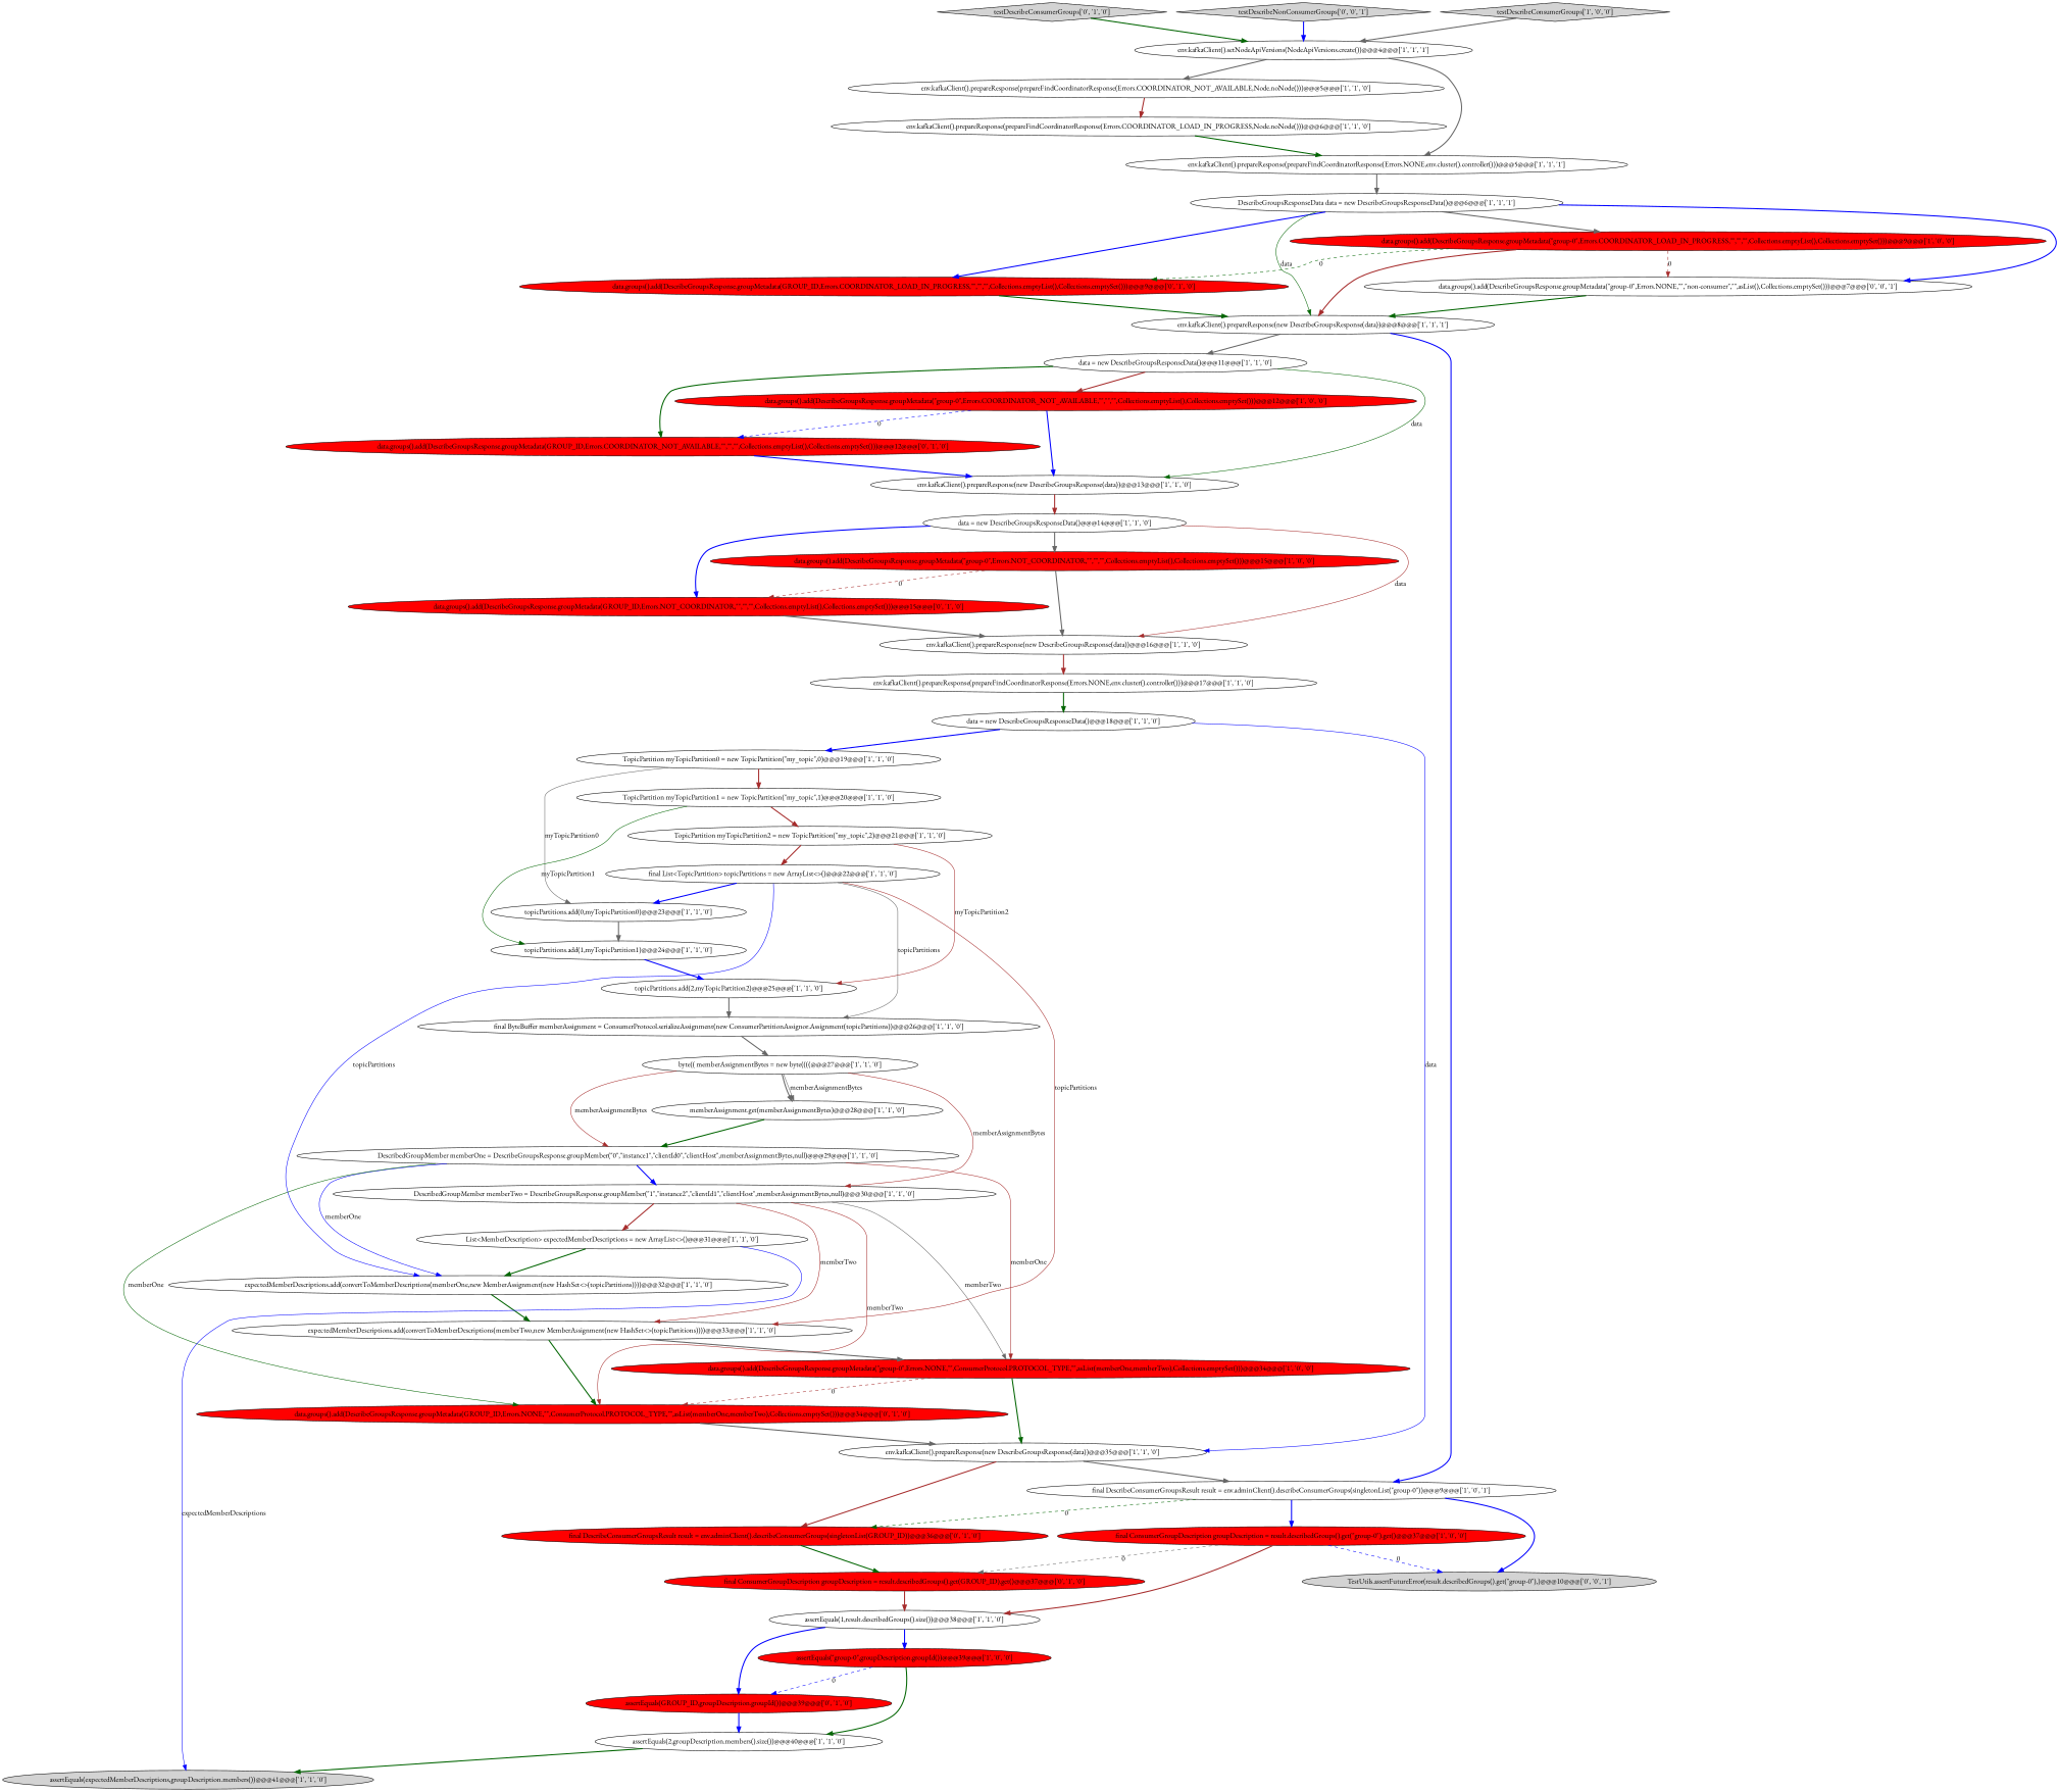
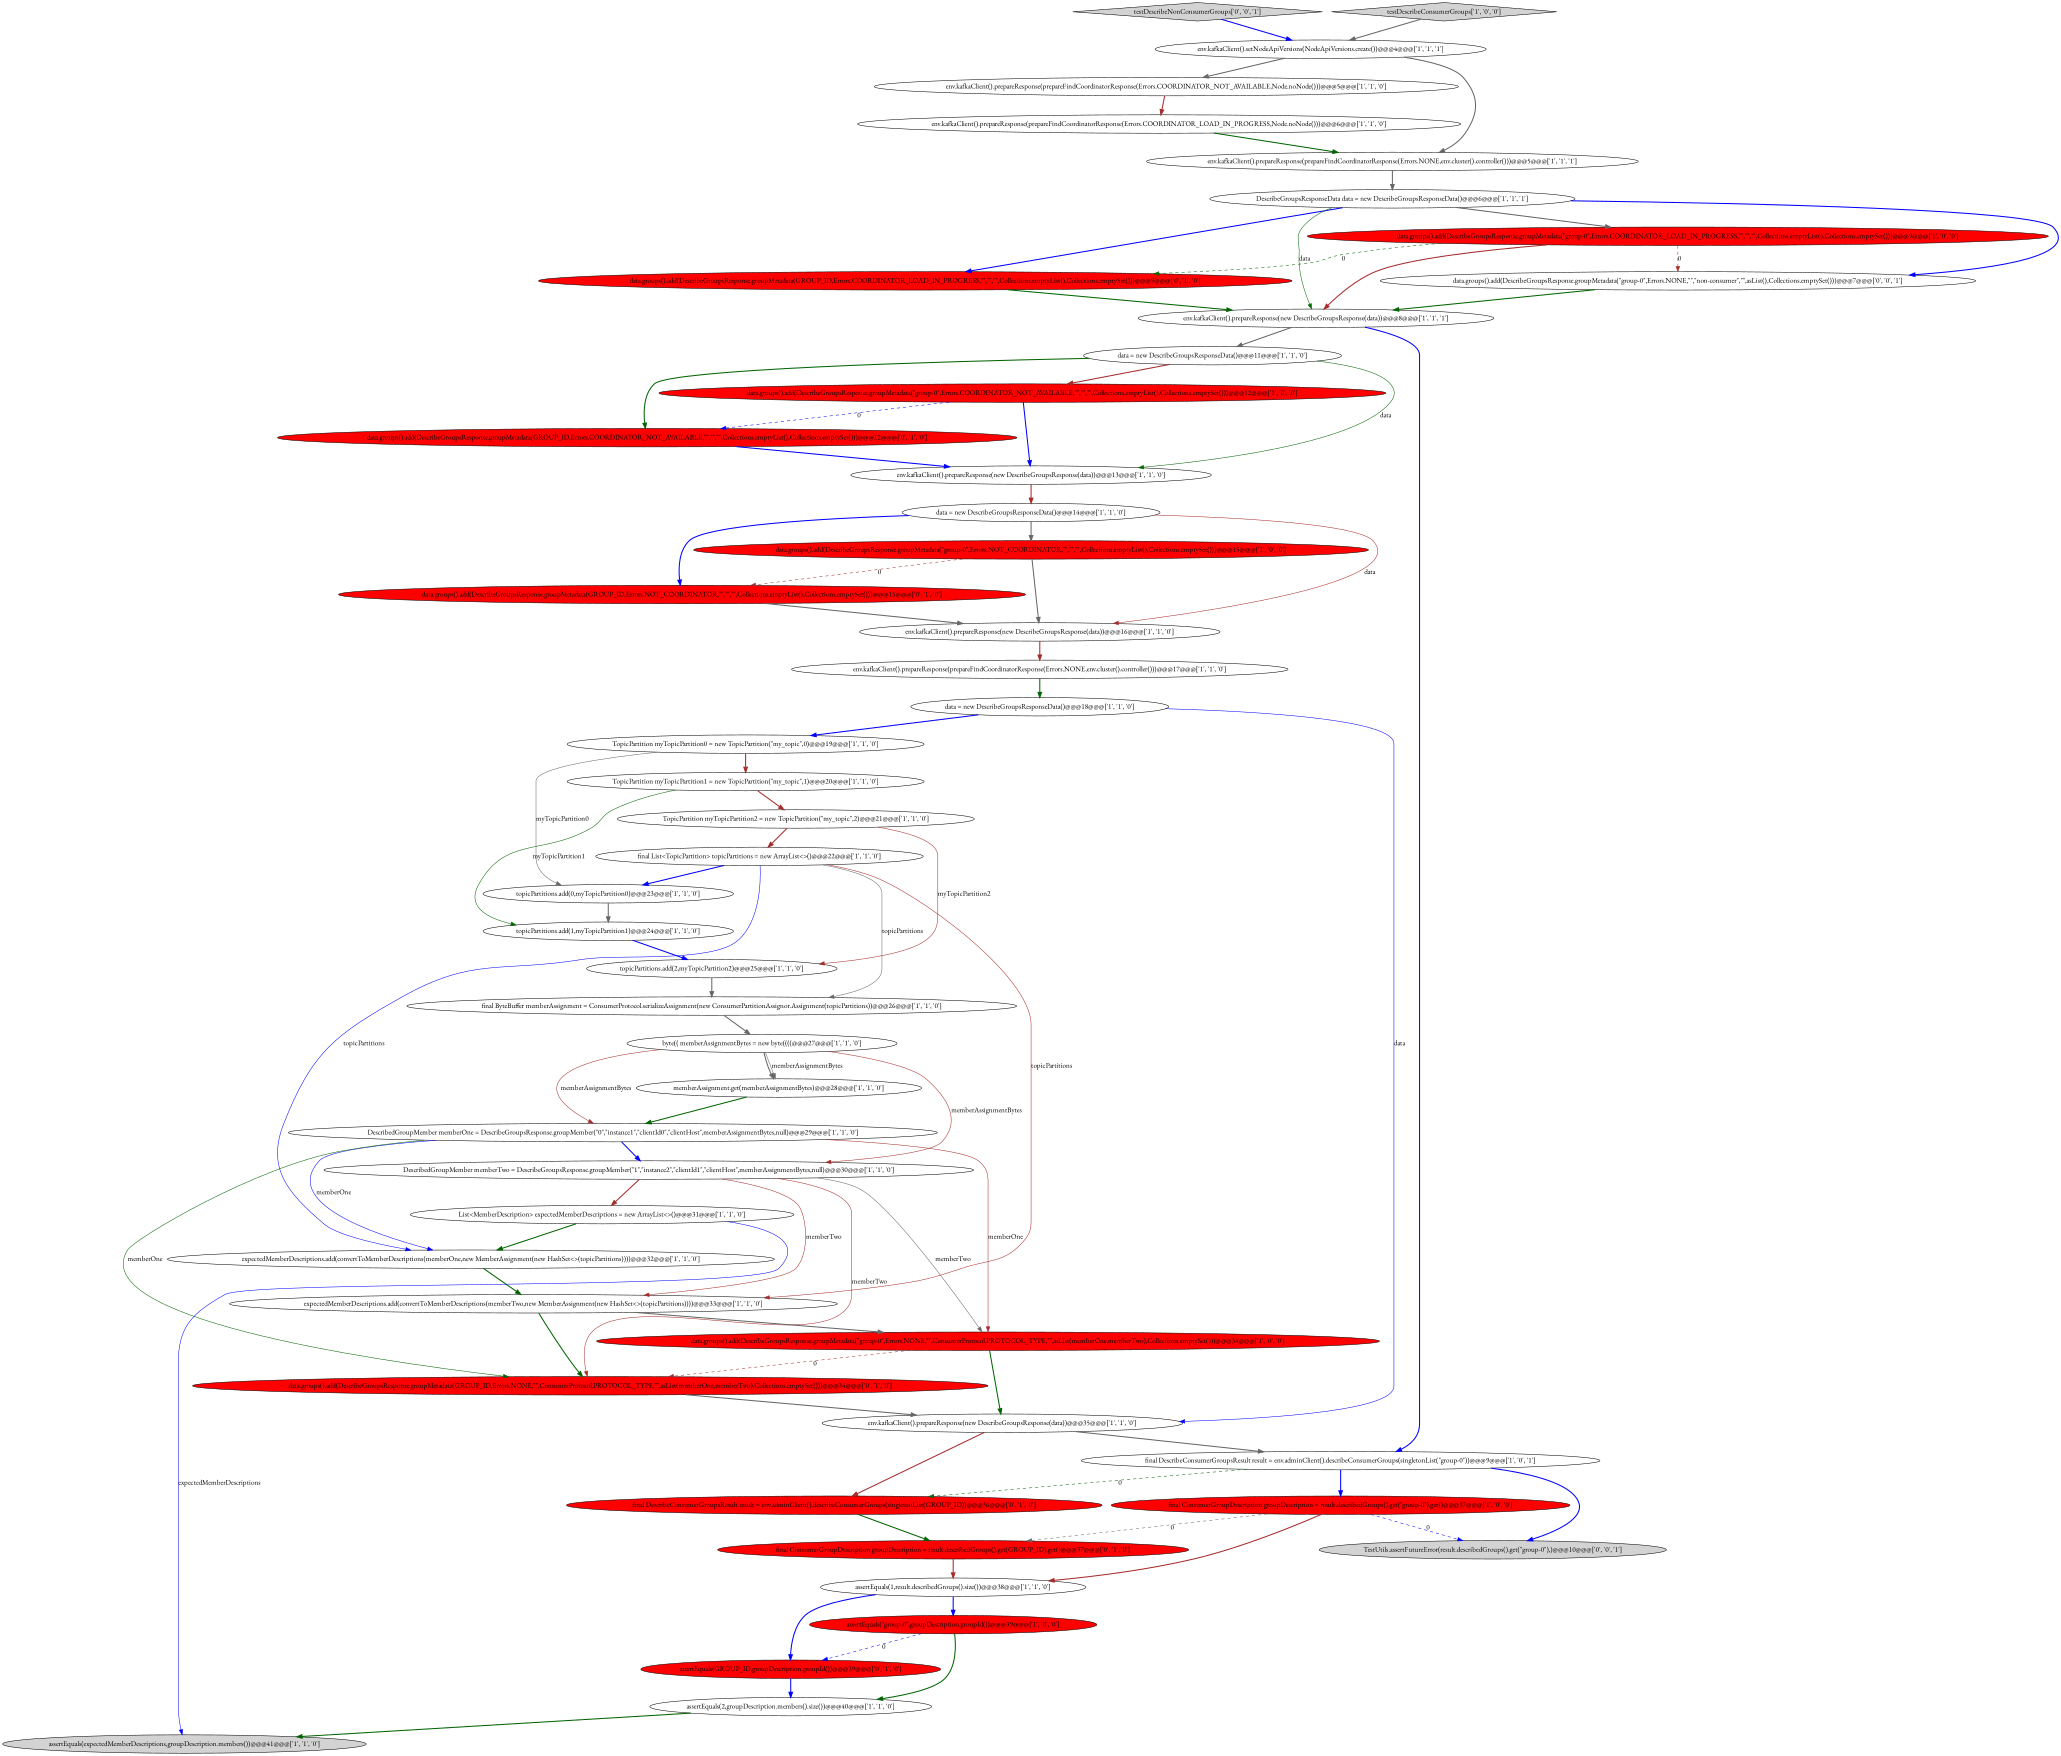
  digraph {
    fontname="EB Garamond"
    node [fillcolor=white shape=ellipse style=filled fontname="EB Garamond"]
    edge [style=bold color=blue fontname="EB Garamond"]
-   n1 [fillcolor=lightgray label="testDescribeConsumerGroups['0', '1', '0']" shape=diamond]
    n2 [label="env.kafkaClient().setNodeApiVersions(NodeApiVersions.create())@@@4@@@['1', '1', '1']"]
    n3 [fillcolor=red label="data.groups().add(DescribeGroupsResponse.groupMetadata(GROUP_ID,Errors.COORDINATOR_LOAD_IN_PROGRESS,\"\",\"\",\"\",Collections.emptyList(),Collections.emptySet()))@@@9@@@['0', '1', '0']"]
    n4 [label="env.kafkaClient().prepareResponse(new DescribeGroupsResponse(data))@@@8@@@['1', '1', '1']"]
    n5 [label="assertEquals(2,groupDescription.members().size())@@@40@@@['1', '1', '0']"]
    n6 [fillcolor=lightgray label="assertEquals(expectedMemberDescriptions,groupDescription.members())@@@41@@@['1', '1', '0']"]
    n7 [label="final DescribeConsumerGroupsResult result = env.adminClient().describeConsumerGroups(singletonList(\"group-0\"))@@@9@@@['1', '0', '1']"]
    n8 [fillcolor=lightgray label="TestUtils.assertFutureError(result.describedGroups().get(\"group-0\"),)@@@10@@@['0', '0', '1']"]
    n9 [fillcolor=red label="final ConsumerGroupDescription groupDescription = result.describedGroups().get(\"group-0\").get()@@@37@@@['1', '0', '0']"]
    n10 [fillcolor=red label="final DescribeConsumerGroupsResult result = env.adminClient().describeConsumerGroups(singletonList(GROUP_ID))@@@36@@@['0', '1', '0']"]
    n11 [label="env.kafkaClient().prepareResponse(new DescribeGroupsResponse(data))@@@13@@@['1', '1', '0']"]
    n12 [label="data = new DescribeGroupsResponseData()@@@14@@@['1', '1', '0']"]
    n13 [label="topicPartitions.add(0,myTopicPartition0)@@@23@@@['1', '1', '0']"]
    n14 [label="topicPartitions.add(1,myTopicPartition1)@@@24@@@['1', '1', '0']"]
    n15 [fillcolor=red label="data.groups().add(DescribeGroupsResponse.groupMetadata(\"group-0\",Errors.COORDINATOR_NOT_AVAILABLE,\"\",\"\",\"\",Collections.emptyList(),Collections.emptySet()))@@@12@@@['1', '0', '0']"]
    n16 [fillcolor=red label="data.groups().add(DescribeGroupsResponse.groupMetadata(GROUP_ID,Errors.COORDINATOR_NOT_AVAILABLE,\"\",\"\",\"\",Collections.emptyList(),Collections.emptySet()))@@@12@@@['0', '1', '0']"]
    n17 [label="byte(( memberAssignmentBytes = new byte((((@@@27@@@['1', '1', '0']"]
    n18 [label="memberAssignment.get(memberAssignmentBytes)@@@28@@@['1', '1', '0']"]
    n19 [label="DescribedGroupMember memberTwo = DescribeGroupsResponse.groupMember(\"1\",\"instance2\",\"clientId1\",\"clientHost\",memberAssignmentBytes,null)@@@30@@@['1', '1', '0']"]
    n20 [label="DescribedGroupMember memberOne = DescribeGroupsResponse.groupMember(\"0\",\"instance1\",\"clientId0\",\"clientHost\",memberAssignmentBytes,null)@@@29@@@['1', '1', '0']"]
    n21 [fillcolor=red label="data.groups().add(DescribeGroupsResponse.groupMetadata(\"group-0\",Errors.COORDINATOR_LOAD_IN_PROGRESS,\"\",\"\",\"\",Collections.emptyList(),Collections.emptySet()))@@@9@@@['1', '0', '0']"]
    n22 [label="data.groups().add(DescribeGroupsResponse.groupMetadata(\"group-0\",Errors.NONE,\"\",\"non-consumer\",\"\",asList(),Collections.emptySet()))@@@7@@@['0', '0', '1']"]
    n23 [fillcolor=red label="data.groups().add(DescribeGroupsResponse.groupMetadata(\"group-0\",Errors.NOT_COORDINATOR,\"\",\"\",\"\",Collections.emptyList(),Collections.emptySet()))@@@15@@@['1', '0', '0']"]
    n24 [label="env.kafkaClient().prepareResponse(new DescribeGroupsResponse(data))@@@16@@@['1', '1', '0']"]
    n25 [fillcolor=red label="data.groups().add(DescribeGroupsResponse.groupMetadata(GROUP_ID,Errors.NOT_COORDINATOR,\"\",\"\",\"\",Collections.emptyList(),Collections.emptySet()))@@@15@@@['0', '1', '0']"]
    n26 [fillcolor=red label="assertEquals(GROUP_ID,groupDescription.groupId())@@@39@@@['0', '1', '0']"]
    n27 [label="final List<TopicPartition> topicPartitions = new ArrayList<>()@@@22@@@['1', '1', '0']"]
    n28 [label="final ByteBuffer memberAssignment = ConsumerProtocol.serializeAssignment(new ConsumerPartitionAssignor.Assignment(topicPartitions))@@@26@@@['1', '1', '0']"]
    n29 [label="expectedMemberDescriptions.add(convertToMemberDescriptions(memberTwo,new MemberAssignment(new HashSet<>(topicPartitions))))@@@33@@@['1', '1', '0']"]
    n30 [label="expectedMemberDescriptions.add(convertToMemberDescriptions(memberOne,new MemberAssignment(new HashSet<>(topicPartitions))))@@@32@@@['1', '1', '0']"]
    n31 [label="List<MemberDescription> expectedMemberDescriptions = new ArrayList<>()@@@31@@@['1', '1', '0']"]
    n32 [label="env.kafkaClient().prepareResponse(prepareFindCoordinatorResponse(Errors.COORDINATOR_NOT_AVAILABLE,Node.noNode()))@@@5@@@['1', '1', '0']"]
    n33 [label="env.kafkaClient().prepareResponse(prepareFindCoordinatorResponse(Errors.COORDINATOR_LOAD_IN_PROGRESS,Node.noNode()))@@@6@@@['1', '1', '0']"]
    n34 [fillcolor=red label="final ConsumerGroupDescription groupDescription = result.describedGroups().get(GROUP_ID).get()@@@37@@@['0', '1', '0']"]
    n35 [label="assertEquals(1,result.describedGroups().size())@@@38@@@['1', '1', '0']"]
    n36 [fillcolor=red label="data.groups().add(DescribeGroupsResponse.groupMetadata(\"group-0\",Errors.NONE,\"\",ConsumerProtocol.PROTOCOL_TYPE,\"\",asList(memberOne,memberTwo),Collections.emptySet()))@@@34@@@['1', '0', '0']"]
    n37 [fillcolor=red label="data.groups().add(DescribeGroupsResponse.groupMetadata(GROUP_ID,Errors.NONE,\"\",ConsumerProtocol.PROTOCOL_TYPE,\"\",asList(memberOne,memberTwo),Collections.emptySet()))@@@34@@@['0', '1', '0']"]
    n38 [label="env.kafkaClient().prepareResponse(prepareFindCoordinatorResponse(Errors.NONE,env.cluster().controller()))@@@17@@@['1', '1', '0']"]
    n39 [label="data = new DescribeGroupsResponseData()@@@18@@@['1', '1', '0']"]
    n40 [fillcolor=lightgray label="testDescribeNonConsumerGroups['0', '0', '1']" shape=diamond]
    n41 [label="env.kafkaClient().prepareResponse(prepareFindCoordinatorResponse(Errors.NONE,env.cluster().controller()))@@@5@@@['1', '1', '1']"]
    n42 [label="DescribeGroupsResponseData data = new DescribeGroupsResponseData()@@@6@@@['1', '1', '1']"]
    n43 [label="env.kafkaClient().prepareResponse(new DescribeGroupsResponse(data))@@@35@@@['1', '1', '0']"]
    n44 [label="topicPartitions.add(2,myTopicPartition2)@@@25@@@['1', '1', '0']"]
    n45 [label="data = new DescribeGroupsResponseData()@@@11@@@['1', '1', '0']"]
    n46 [fillcolor=red label="assertEquals(\"group-0\",groupDescription.groupId())@@@39@@@['1', '0', '0']"]
    n47 [fillcolor=lightgray label="testDescribeConsumerGroups['1', '0', '0']" shape=diamond]
    n48 [label="TopicPartition myTopicPartition2 = new TopicPartition(\"my_topic\",2)@@@21@@@['1', '1', '0']"]
    n49 [label="TopicPartition myTopicPartition0 = new TopicPartition(\"my_topic\",0)@@@19@@@['1', '1', '0']"]
    n50 [label="TopicPartition myTopicPartition1 = new TopicPartition(\"my_topic\",1)@@@20@@@['1', '1', '0']"]
-   n1 -> n2 [color=darkgreen]
    n2 -> n32 [color=gray40]
    n2 -> n41 [color=gray40]
    n3 -> n4 [color=darkgreen]
    n4 -> n7
    n4 -> n45 [color=gray40]
    n5 -> n6 [color=darkgreen]
    n7 -> n8
    n7 -> n9
    n7 -> n10 [label=0 style=dashed color=darkgreen]
    n9 -> n8 [label=0 style=dashed]
    n9 -> n34 [label=0 style=dashed color=gray40]
    n9 -> n35 [color=brown]
    n10 -> n34 [color=darkgreen]
    n11 -> n12 [color=brown]
    n12 -> n23 [color=gray40]
    n12 -> n24 [label=data style=solid color=brown]
    n12 -> n25
    n13 -> n14 [color=gray40]
    n14 -> n44
    n15 -> n11
    n15 -> n16 [label=0 style=dashed]
    n16 -> n11
    n17 -> n18 [color=gray40]
    n17 -> n18 [label=memberAssignmentBytes style=solid color=gray40]
    n17 -> n19 [label=memberAssignmentBytes style=solid color=brown]
    n17 -> n20 [label=memberAssignmentBytes style=solid color=brown]
    n18 -> n20 [color=darkgreen]
    n19 -> n29 [label=memberTwo style=solid color=brown]
    n19 -> n31 [color=brown]
    n19 -> n36 [label=memberTwo style=solid color=gray40]
    n19 -> n37 [label=memberTwo style=solid color=brown]
    n20 -> n19
    n20 -> n30 [label=memberOne style=solid]
    n20 -> n36 [label=memberOne style=solid color=brown]
    n20 -> n37 [label=memberOne style=solid color=darkgreen]
    n21 -> n3 [label=0 style=dashed color=darkgreen]
    n21 -> n4 [color=brown]
    n21 -> n22 [label=0 style=dashed color=brown]
    n22 -> n4 [color=darkgreen]
    n23 -> n24 [color=gray40]
    n23 -> n25 [label=0 style=dashed color=brown]
    n24 -> n38 [color=brown]
    n25 -> n24 [color=gray40]
    n26 -> n5
    n27 -> n13
    n27 -> n28 [label=topicPartitions style=solid color=gray40]
    n27 -> n29 [label=topicPartitions style=solid color=brown]
    n27 -> n30 [label=topicPartitions style=solid]
    n28 -> n17 [color=gray40]
    n29 -> n36 [color=gray40]
    n29 -> n37 [color=darkgreen]
    n30 -> n29 [color=darkgreen]
    n31 -> n6 [label=expectedMemberDescriptions style=solid]
    n31 -> n30 [color=darkgreen]
    n32 -> n33 [color=brown]
    n33 -> n41 [color=darkgreen]
    n34 -> n35 [color=brown]
    n35 -> n26
    n35 -> n46
    n36 -> n37 [label=0 style=dashed color=brown]
    n36 -> n43 [color=darkgreen]
    n37 -> n43 [color=gray40]
    n38 -> n39 [color=darkgreen]
    n39 -> n43 [label=data style=solid]
    n39 -> n49
    n40 -> n2
    n41 -> n42 [color=gray40]
    n42 -> n3
    n42 -> n4 [label=data style=solid color=darkgreen]
    n42 -> n21 [color=gray40]
    n42 -> n22
    n43 -> n7 [color=gray40]
    n43 -> n10 [color=brown]
    n44 -> n28 [color=gray40]
    n45 -> n11 [label=data style=solid color=darkgreen]
    n45 -> n15 [color=brown]
    n45 -> n16 [color=darkgreen]
    n46 -> n5 [color=darkgreen]
    n46 -> n26 [label=0 style=dashed]
    n47 -> n2 [color=gray40]
    n48 -> n27 [color=brown]
    n48 -> n44 [label=myTopicPartition2 style=solid color=brown]
    n49 -> n13 [label=myTopicPartition0 style=solid color=gray40]
    n49 -> n50 [color=brown]
    n50 -> n14 [label=myTopicPartition1 style=solid color=darkgreen]
    n50 -> n48 [color=brown]
  }
